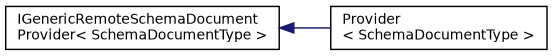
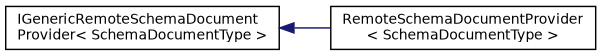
  digraph {
    rankdir=LR
    node [color=black fillcolor=white fontname=Helvetica fontsize=10 shape=record style=filled]
    n1 [height=0.2 label="IGenericRemoteSchemaDocument\lProvider\< SchemaDocumentType \>" width=0.4]
-   n2 [height=0.2 label="Provider\l\< SchemaDocumentType \>" width=0.4]
+   n2 [height=0.2 label="RemoteSchemaDocumentProvider\l\< SchemaDocumentType \>" width=0.4]
    n1 -> n2 [color=midnightblue dir=back fontname=Helvetica fontsize=10 labelfontname=Helvetica labelfontsize=10 style=solid]
  }
